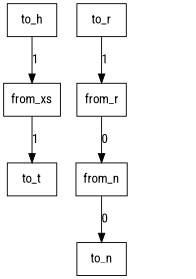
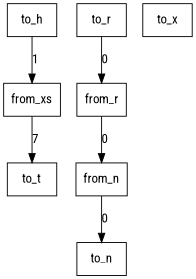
  digraph {
    fontname="Roboto Condensed"
    rankdir=TB
    node [fillcolor=white fontname="Roboto Condensed" shape=box style=filled]
    edge [fontname="Roboto Condensed"]
    n1 [label=<from_xs>]
    n2 [label=<to_t>]
    n3 [label=<to_h>]
    n4 [label=<from_n>]
    n5 [label=<to_n>]
    n6 [label=<from_r>]
    n7 [label=<to_r>]
-   n1 -> n2 [label=1]
+   n8 [label=<to_x>]
+   n1 -> n2 [label=7]
    n3 -> n1 [label=1]
    n4 -> n5 [label=0]
    n6 -> n4 [label=0]
-   n7 -> n6 [label=1]
+   n7 -> n6 [label=0]
  }
